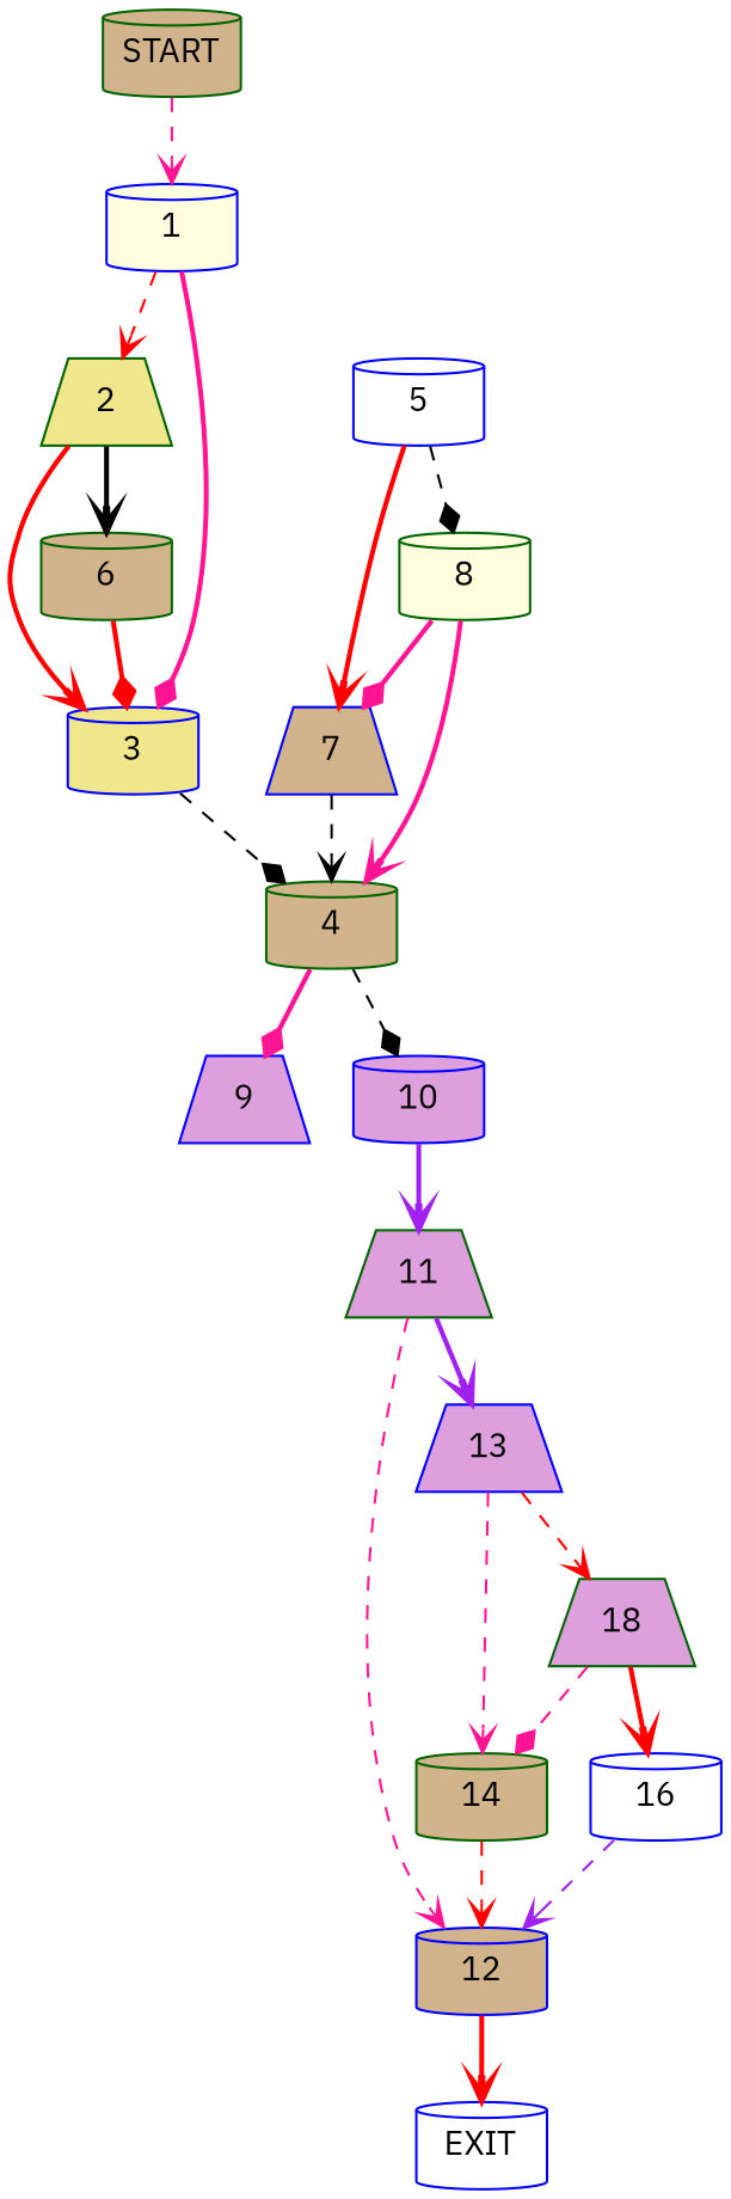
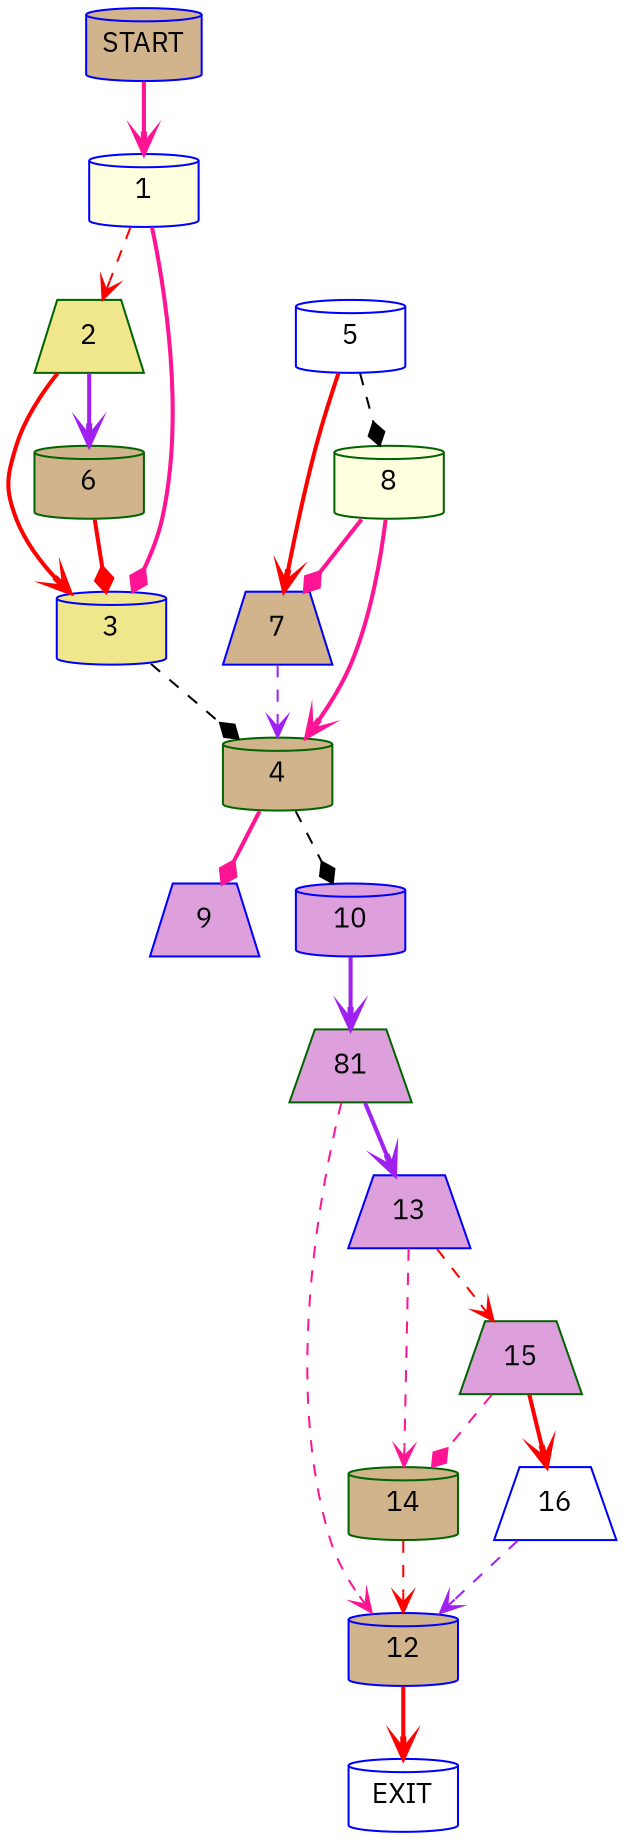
  digraph {
    fontname="IBM Plex Sans"
    node [color=blue fillcolor=tan fontname="IBM Plex Sans" shape=cylinder style=filled]
    edge [arrowhead=vee color=deeppink fontname="IBM Plex Sans" style=bold]
-   n1 [color=darkgreen label=START]
+   n1 [label=START]
    1 [fillcolor=lightyellow]
    2 [color=darkgreen fillcolor=khaki shape=trapezium]
    3 [fillcolor=khaki]
    n5 [fillcolor=white label=EXIT]
    6 [color=darkgreen]
    4 [color=darkgreen]
    9 [fillcolor=plum shape=trapezium]
    10 [fillcolor=plum]
    5 [fillcolor=white]
    7 [shape=trapezium]
    8 [color=darkgreen fillcolor=lightyellow]
-   11 [color=darkgreen fillcolor=plum shape=trapezium]
+   11 [color=darkgreen fillcolor=plum shape=trapezium label=81]
    12
    13 [fillcolor=plum shape=trapezium]
    14 [color=darkgreen]
-   15 [color=darkgreen fillcolor=plum shape=trapezium label=18]
-   16 [fillcolor=white]
-   n1 -> 1 [style=dashed]
+   15 [color=darkgreen fillcolor=plum shape=trapezium]
+   16 [fillcolor=white shape=trapezium]
+   n1 -> 1
    1 -> 2 [color=red style=dashed]
    1 -> 3 [arrowhead=diamond]
    2 -> 3 [color=red]
-   2 -> 6 [color=black]
+   2 -> 6 [color=purple]
    3 -> 4 [arrowhead=diamond color=black style=dashed]
    6 -> 3 [arrowhead=diamond color=red]
    4 -> 9 [arrowhead=diamond]
    4 -> 10 [arrowhead=diamond color=black style=dashed]
    10 -> 11 [color=purple]
    5 -> 7 [color=red]
    5 -> 8 [arrowhead=diamond color=black style=dashed]
-   7 -> 4 [color=black style=dashed]
+   7 -> 4 [color=purple style=dashed]
    8 -> 4
    8 -> 7 [arrowhead=diamond]
    11 -> 12 [style=dashed]
    11 -> 13 [color=purple]
    12 -> n5 [color=red]
    13 -> 14 [style=dashed]
    13 -> 15 [color=red style=dashed]
    14 -> 12 [color=red style=dashed]
    15 -> 14 [arrowhead=diamond style=dashed]
    15 -> 16 [color=red]
    16 -> 12 [color=purple style=dashed]
  }
